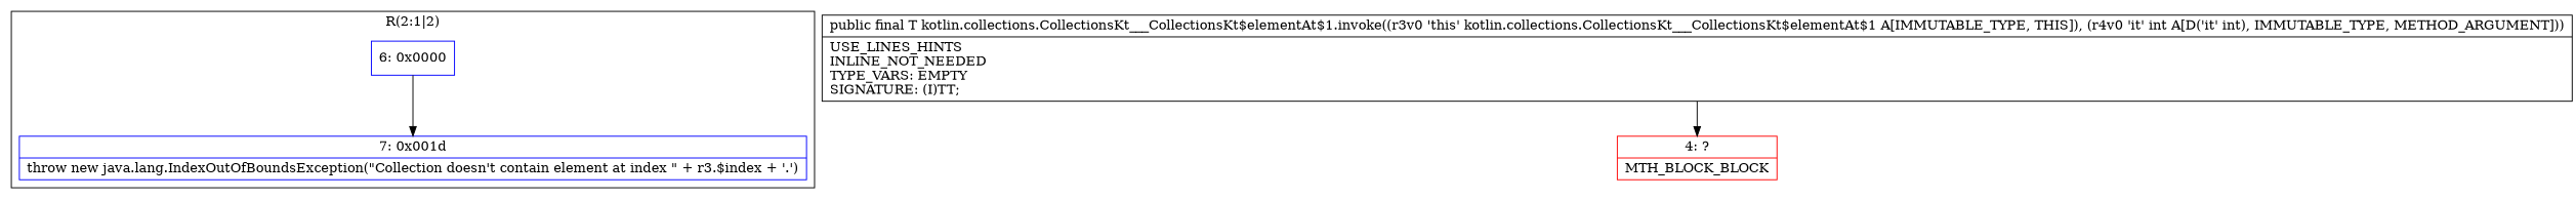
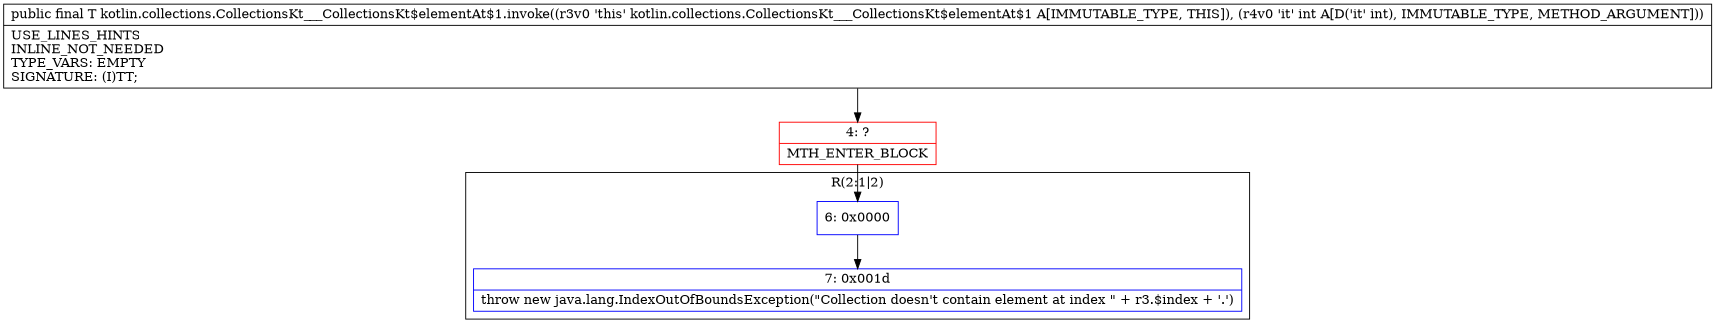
  digraph {
    node [color=blue shape=record]
    n1 [label="{6\:\ 0x0000}"]
    n2 [label="{7\:\ 0x001d|throw new java.lang.IndexOutOfBoundsException(\"Collection doesn't contain element at index \" + r3.$index + '.')\l}"]
-   n3 [color=red label="{4\:\ ?|MTH_BLOCK_BLOCK\l}"]
+   n3 [color=red label="{4\:\ ?|MTH_ENTER_BLOCK\l}"]
    n4 [label="{public final T kotlin.collections.CollectionsKt___CollectionsKt$elementAt$1.invoke((r3v0 'this' kotlin.collections.CollectionsKt___CollectionsKt$elementAt$1 A[IMMUTABLE_TYPE, THIS]), (r4v0 'it' int A[D('it' int), IMMUTABLE_TYPE, METHOD_ARGUMENT]))  | USE_LINES_HINTS\lINLINE_NOT_NEEDED\lTYPE_VARS: EMPTY\lSIGNATURE: (I)TT;\l}" color=""]
    subgraph cluster_1 {
      label="R(2:1|2)"
      n1
      n2
    }
    n1 -> n2
+   n3 -> n1
    n4 -> n3
  }
